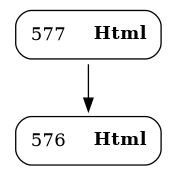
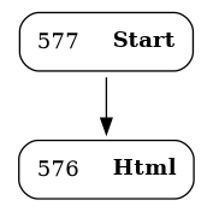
  digraph {
    node [shape=none]
    n1 [label=<<TABLE border='1' cellspacing='0' cellpadding='10' style='rounded' ><TR><TD border='0'>576</TD><TD border='0'><B>Html</B></TD></TR></TABLE>>]
-   n2 [label=<<TABLE border='1' cellspacing='0' cellpadding='10' style='rounded' ><TR><TD border='0'>577</TD><TD border='0'><B>Html</B></TD></TR></TABLE>>]
+   n2 [label=<<TABLE border='1' cellspacing='0' cellpadding='10' style='rounded' ><TR><TD border='0'>577</TD><TD border='0'><B>Start</B></TD></TR></TABLE>>]
    n2 -> n1 [weight=2]
  }
